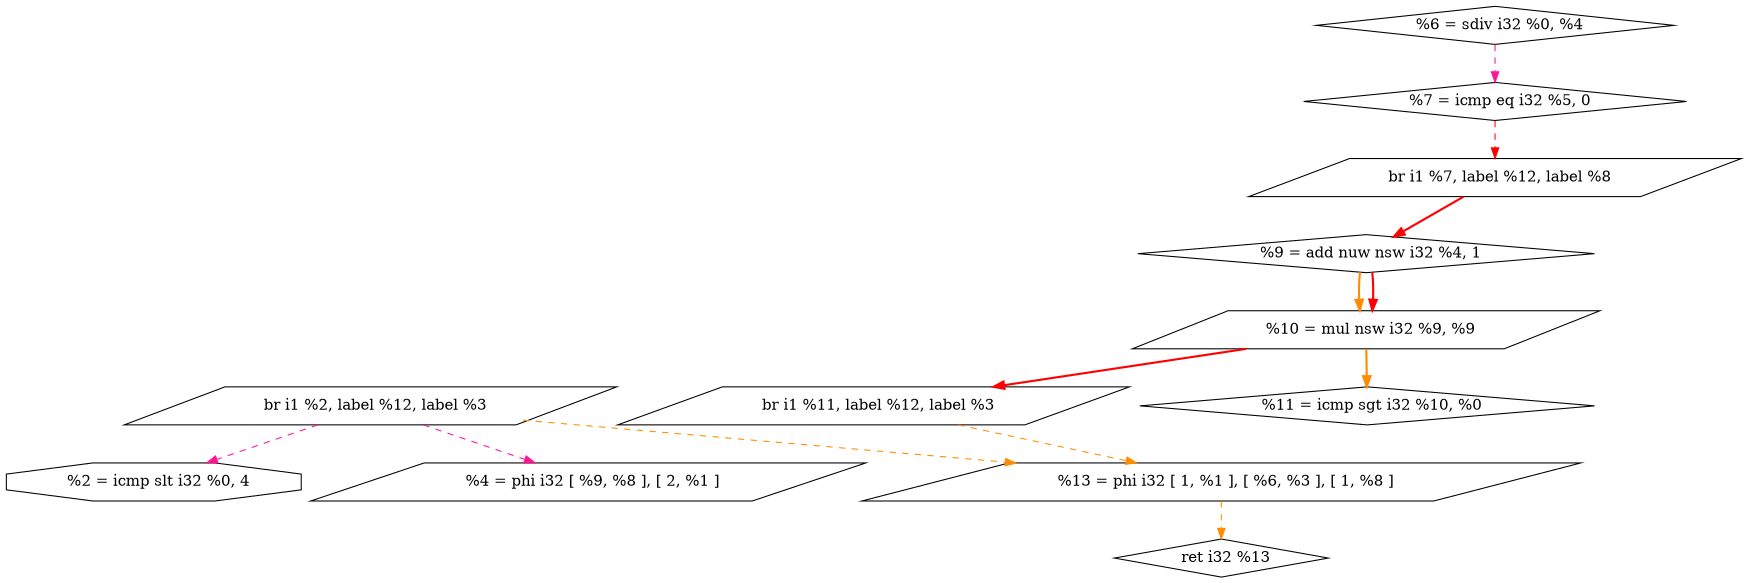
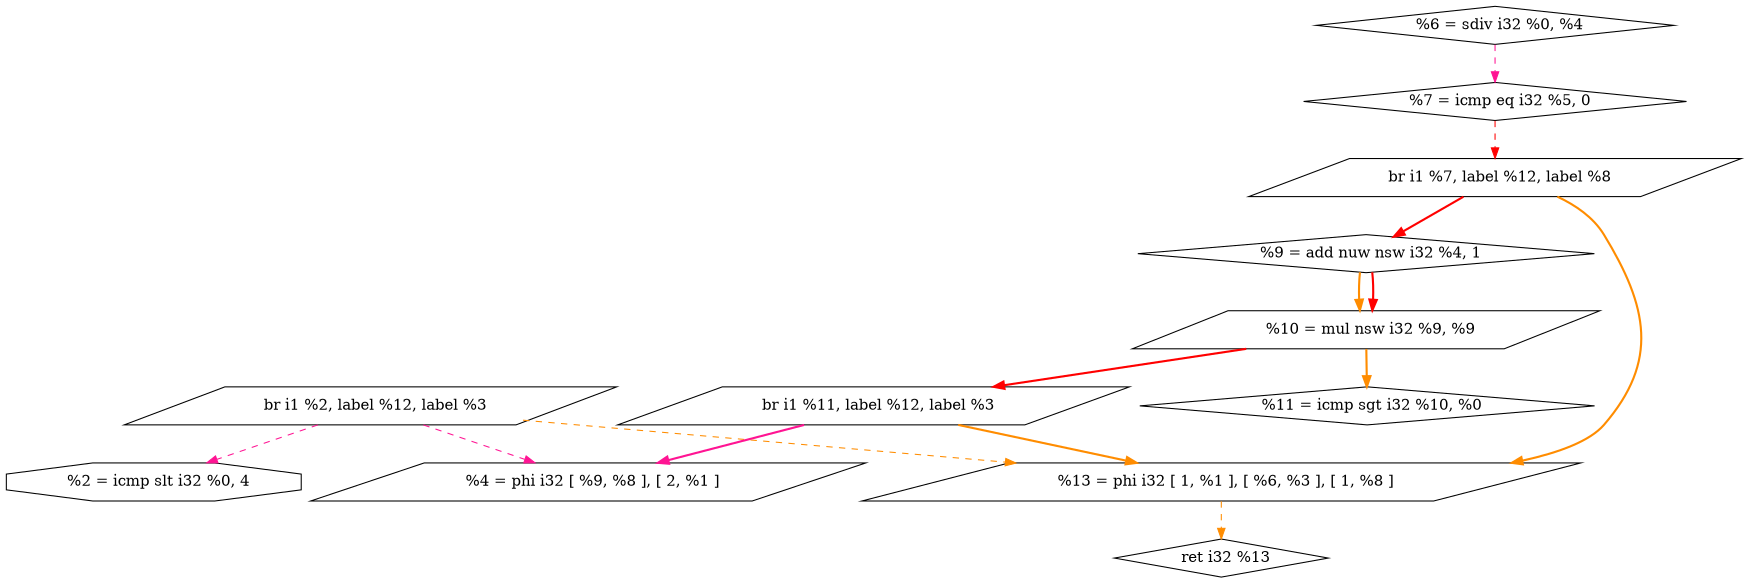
  digraph {
    node [shape=parallelogram]
    edge [color=darkorange style=bold]
    n1 [label="  %2 = icmp slt i32 %0, 4" shape=octagon]
    n2 [label="  br i1 %2, label %12, label %3"]
    n3 [label="  %4 = phi i32 [ %9, %8 ], [ 2, %1 ]"]
    n4 [label="  %13 = phi i32 [ 1, %1 ], [ %6, %3 ], [ 1, %8 ]"]
    n5 [label="  ret i32 %13" shape=diamond]
    n6 [label="  %6 = sdiv i32 %0, %4" shape=diamond]
    n7 [label="  %7 = icmp eq i32 %5, 0" shape=diamond]
    n8 [label="  br i1 %7, label %12, label %8"]
    n9 [label="  %9 = add nuw nsw i32 %4, 1" shape=diamond]
    n10 [label="  %10 = mul nsw i32 %9, %9"]
    n11 [label="  %11 = icmp sgt i32 %10, %0" shape=diamond]
    n12 [label="  br i1 %11, label %12, label %3"]
    n2 -> n1 [color=deeppink style=dashed]
    n2 -> n3 [color=deeppink style=dashed]
    n2 -> n4 [style=dashed]
    n4 -> n5 [style=dashed]
    n6 -> n7 [color=deeppink style=dashed]
    n7 -> n8 [color=red style=dashed]
+   n8 -> n4
    n8 -> n9 [color=red]
    n9 -> n10
    n9 -> n10 [color=red]
    n10 -> n11
    n10 -> n12 [color=red]
-   n12 -> n4 [style=dashed]
+   n12 -> n3 [color=deeppink]
+   n12 -> n4
  }
